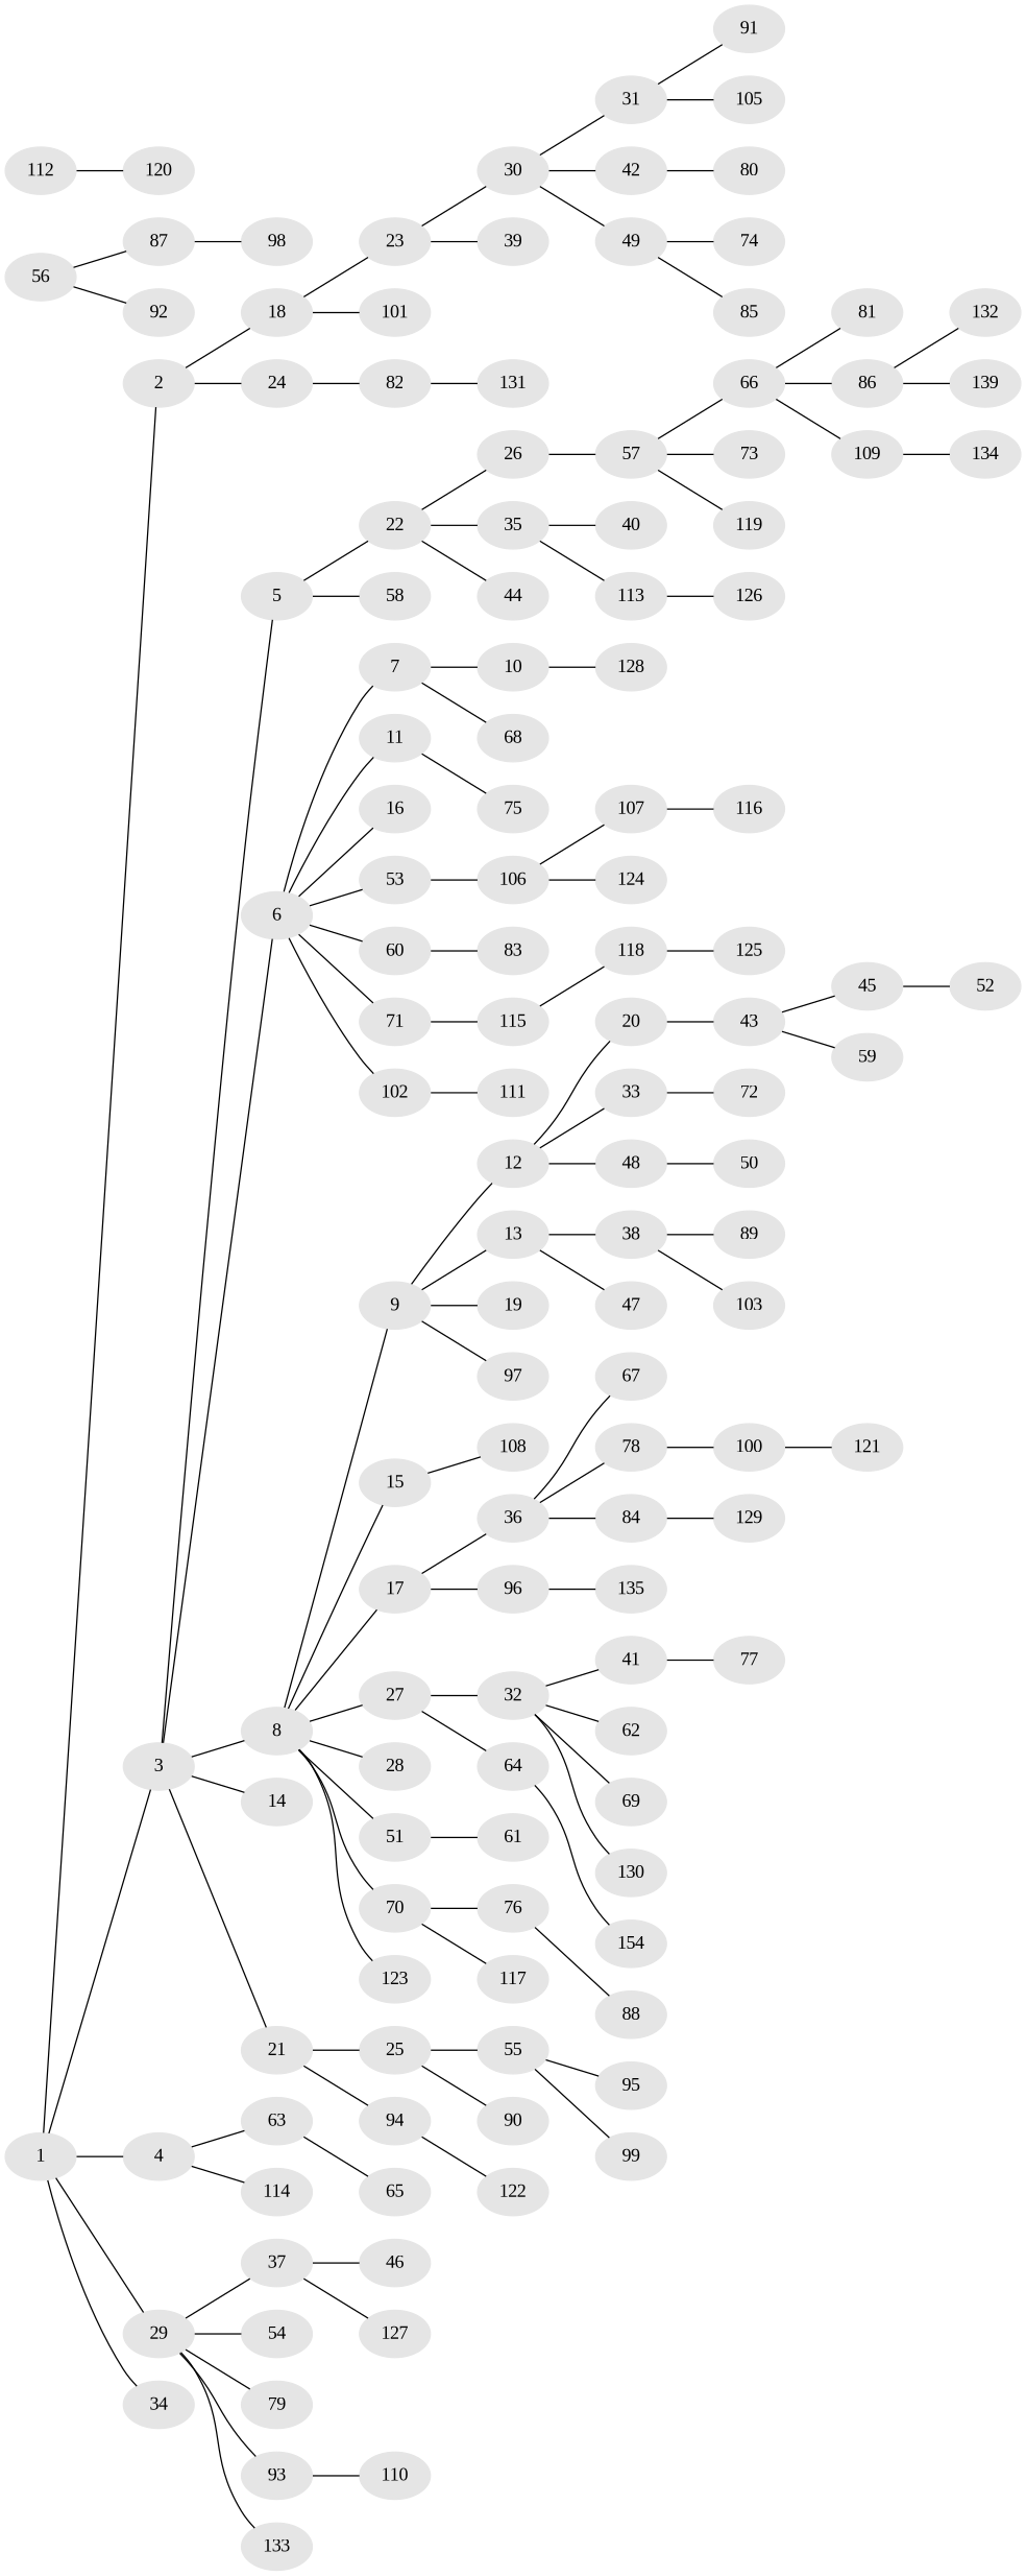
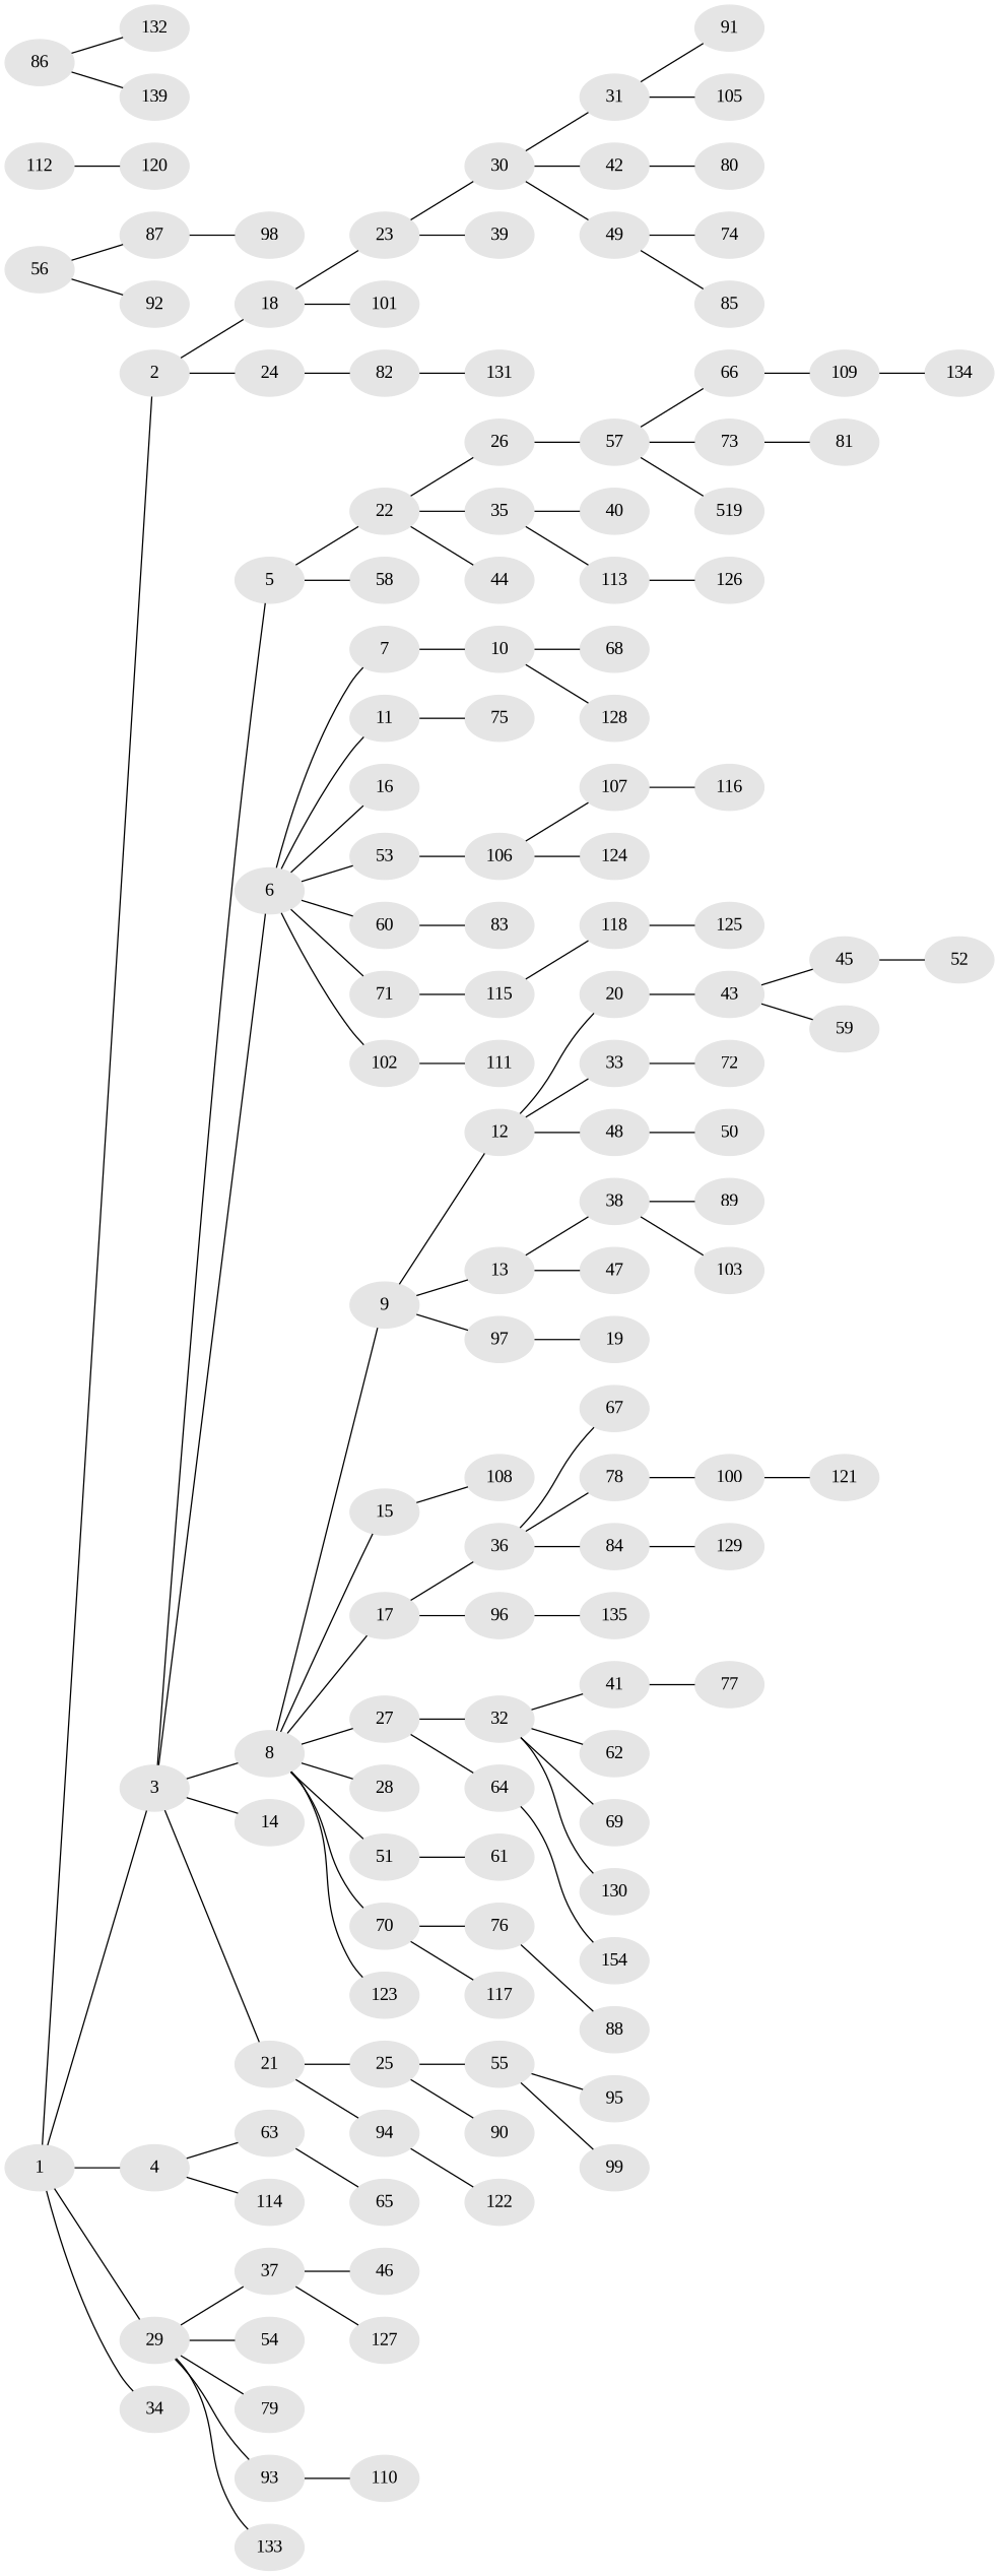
  graph {
    fontname="Liberation Serif"
    rankdir=LR
    node [color=gray90 fontname="Liberation Serif" style=filled]
    edge [fontname="Liberation Serif"]
    1
    2
    3
    4
    29
    34
    18
    24
    5
    6
    8
    14
    21
    63
    114
    37
    54
    79
    93
    133
    23
    101
    82
    22
    58
    7
    11
    16
    53
    60
    71
    102
    9
    15
    17
    27
    28
    51
    70
    123
    25
    94
    65
    26
    35
    44
    10
    75
    106
    83
    115
    111
    68
    128
    12
    13
    19
    97
    108
    36
    96
    32
    64
    61
    76
    117
    20
    33
    48
    38
    47
    43
    72
    50
    89
    103
    67
    78
    84
    135
    30
    39
    56
    87
    92
    45
    59
    55
    90
    122
    57
    40
    113
    31
    42
    49
    131
    95
    99
    66
    73
-   119
+   119 [label=519]
    41
    62
    69
    130
    n107 [label=154]
    46
    127
    110
    91
    105
    80
    74
    85
    77
    126
    100
    129
    52
    112
    120
    107
    124
    98
    81
    86
    109
    132
    n130 [label=139]
    134
    88
    118
    121
    116
    125
    1 -- 2
    1 -- 3
    1 -- 4
    1 -- 29
    1 -- 34
    2 -- 18
    2 -- 24
    3 -- 5
    3 -- 6
    3 -- 8
    3 -- 14
    3 -- 21
    4 -- 63
    4 -- 114
    29 -- 37
    29 -- 54
    29 -- 79
    29 -- 93
    29 -- 133
    18 -- 23
    18 -- 101
    24 -- 82
    5 -- 22
    5 -- 58
    6 -- 7
    6 -- 11
    6 -- 16
    6 -- 53
    6 -- 60
    6 -- 71
    6 -- 102
    8 -- 9
    8 -- 15
    8 -- 17
    8 -- 27
    8 -- 28
    8 -- 51
    8 -- 70
    8 -- 123
    21 -- 25
    21 -- 94
    63 -- 65
    37 -- 46
    37 -- 127
    93 -- 110
    23 -- 30
    23 -- 39
    82 -- 131
    22 -- 26
    22 -- 35
    22 -- 44
    7 -- 10
    11 -- 75
    53 -- 106
    60 -- 83
    71 -- 115
    102 -- 111
    9 -- 12
    9 -- 13
-   9 -- 19
+   97 -- 19
    9 -- 97
    15 -- 108
    17 -- 36
    17 -- 96
    27 -- 32
    27 -- 64
    51 -- 61
    70 -- 76
    70 -- 117
    25 -- 55
    25 -- 90
    94 -- 122
    26 -- 57
    35 -- 40
    35 -- 113
-   7 -- 68
+   10 -- 68
    10 -- 128
    106 -- 107
    106 -- 124
    115 -- 118
    12 -- 20
    12 -- 33
    12 -- 48
    13 -- 38
    13 -- 47
    36 -- 67
    36 -- 78
    36 -- 84
    96 -- 135
    32 -- 41
    32 -- 62
    32 -- 69
    32 -- 130
    64 -- n107
    76 -- 88
    20 -- 43
    33 -- 72
    48 -- 50
    38 -- 89
    38 -- 103
    43 -- 45
    43 -- 59
    78 -- 100
    84 -- 129
    30 -- 31
    30 -- 42
    30 -- 49
    56 -- 87
    56 -- 92
    87 -- 98
    45 -- 52
    55 -- 95
    55 -- 99
    57 -- 66
    57 -- 73
    57 -- 119
    113 -- 126
    31 -- 91
    31 -- 105
    42 -- 80
    49 -- 74
    49 -- 85
-   66 -- 81
-   66 -- 86
+   73 -- 81
    66 -- 109
    41 -- 77
    100 -- 121
    112 -- 120
    107 -- 116
    86 -- 132
    86 -- n130
    109 -- 134
    118 -- 125
  }
